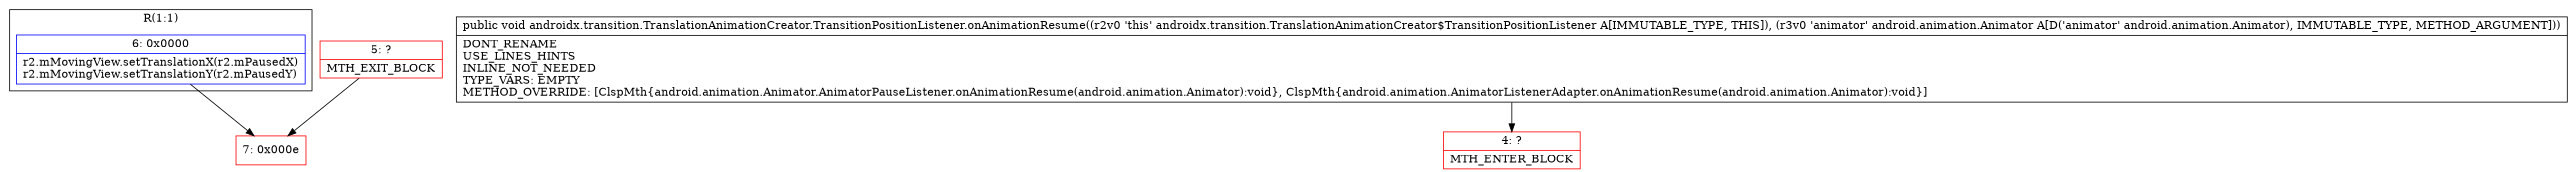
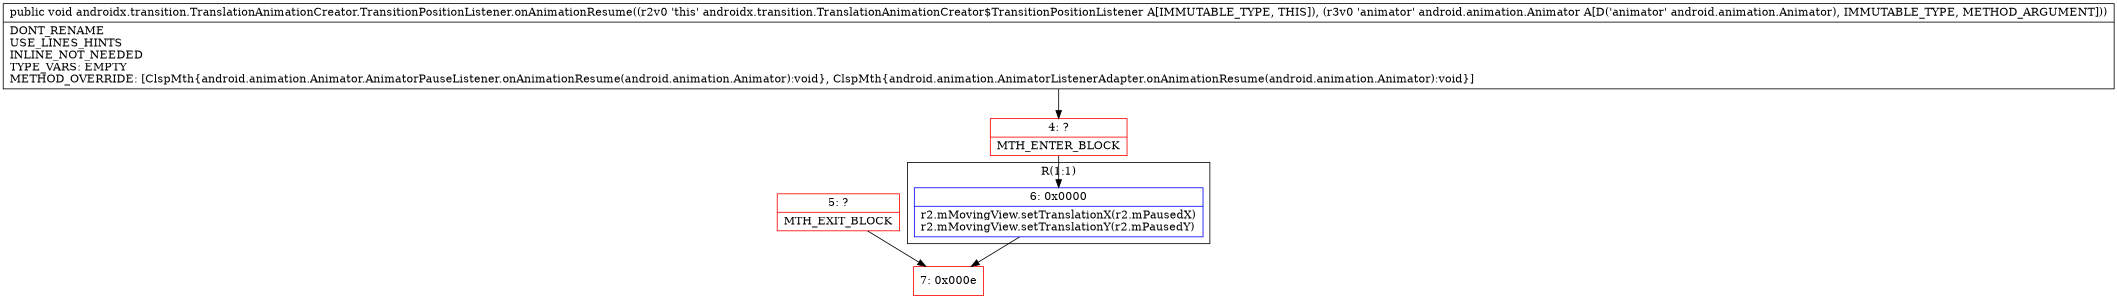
  digraph {
    node [color=red shape=record]
    n1 [color=blue label="{6\:\ 0x0000|r2.mMovingView.setTranslationX(r2.mPausedX)\lr2.mMovingView.setTranslationY(r2.mPausedY)\l}"]
    n2 [label="{7\:\ 0x000e}"]
    n3 [label="{4\:\ ?|MTH_ENTER_BLOCK\l}"]
    n4 [label="{5\:\ ?|MTH_EXIT_BLOCK\l}"]
    n5 [label="{public void androidx.transition.TranslationAnimationCreator.TransitionPositionListener.onAnimationResume((r2v0 'this' androidx.transition.TranslationAnimationCreator$TransitionPositionListener A[IMMUTABLE_TYPE, THIS]), (r3v0 'animator' android.animation.Animator A[D('animator' android.animation.Animator), IMMUTABLE_TYPE, METHOD_ARGUMENT]))  | DONT_RENAME\lUSE_LINES_HINTS\lINLINE_NOT_NEEDED\lTYPE_VARS: EMPTY\lMETHOD_OVERRIDE: [ClspMth\{android.animation.Animator.AnimatorPauseListener.onAnimationResume(android.animation.Animator):void\}, ClspMth\{android.animation.AnimatorListenerAdapter.onAnimationResume(android.animation.Animator):void\}]\l}" color=""]
    subgraph cluster_1 {
      label="R(1:1)"
      n1
    }
    n1 -> n2
+   n3 -> n1
    n4 -> n2
    n5 -> n3
  }
